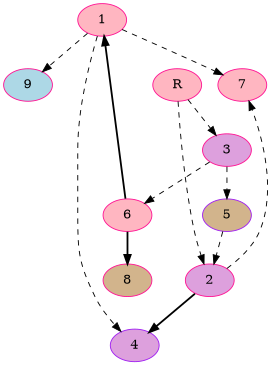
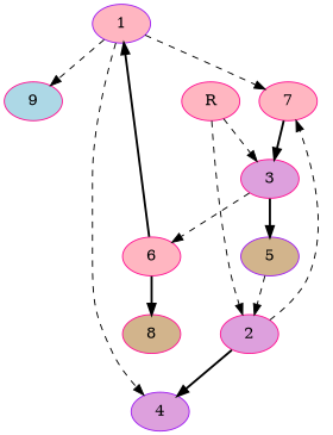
  digraph {
    node [color=deeppink fillcolor=lightpink style=filled]
    edge [style=dashed]
-   1
+   1 [color=purple]
    4 [color=purple fillcolor=plum]
    7
    9 [fillcolor=lightblue]
    3 [fillcolor=plum]
    2 [fillcolor=plum]
    5 [color=purple fillcolor=tan]
    6
    8 [fillcolor=tan]
    R
    1 -> 4
    1 -> 7
    1 -> 9
-   3 -> 5
+   7 -> 3 [style=bold]
+   3 -> 5 [style=bold]
    3 -> 6
    2 -> 4 [style=bold]
    2 -> 7
    5 -> 2
    6 -> 1 [style=bold]
    6 -> 8 [style=bold]
    R -> 3
    R -> 2
  }
